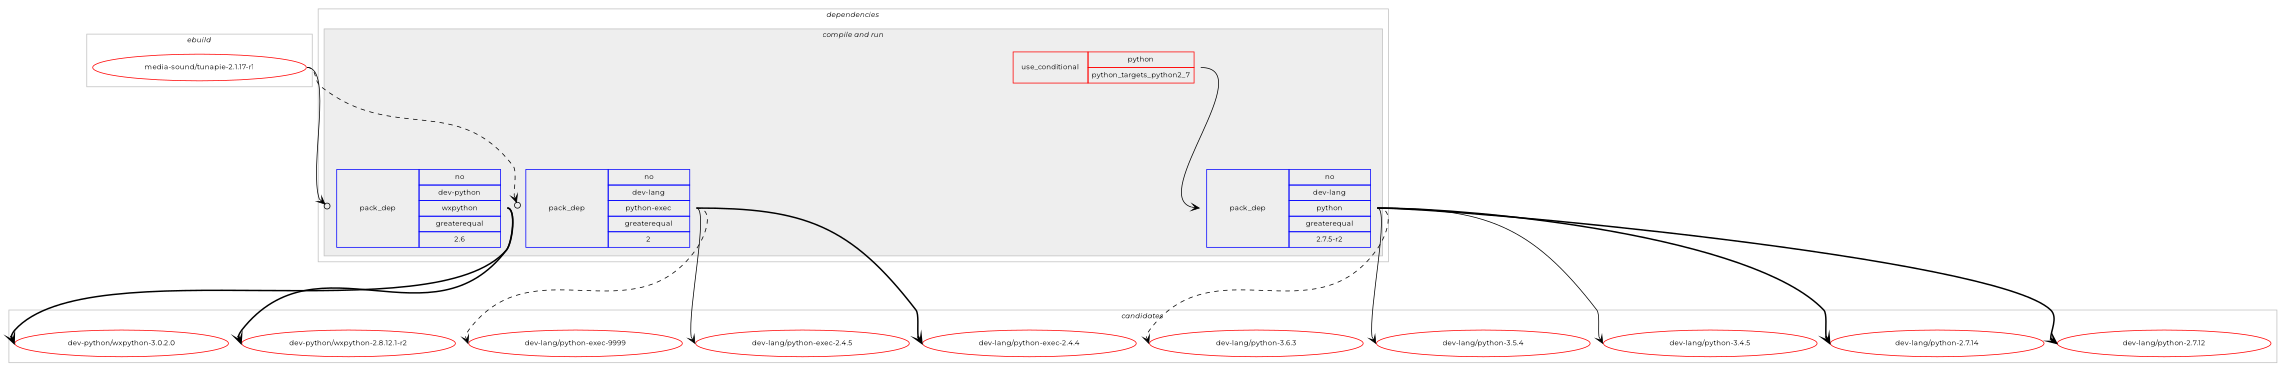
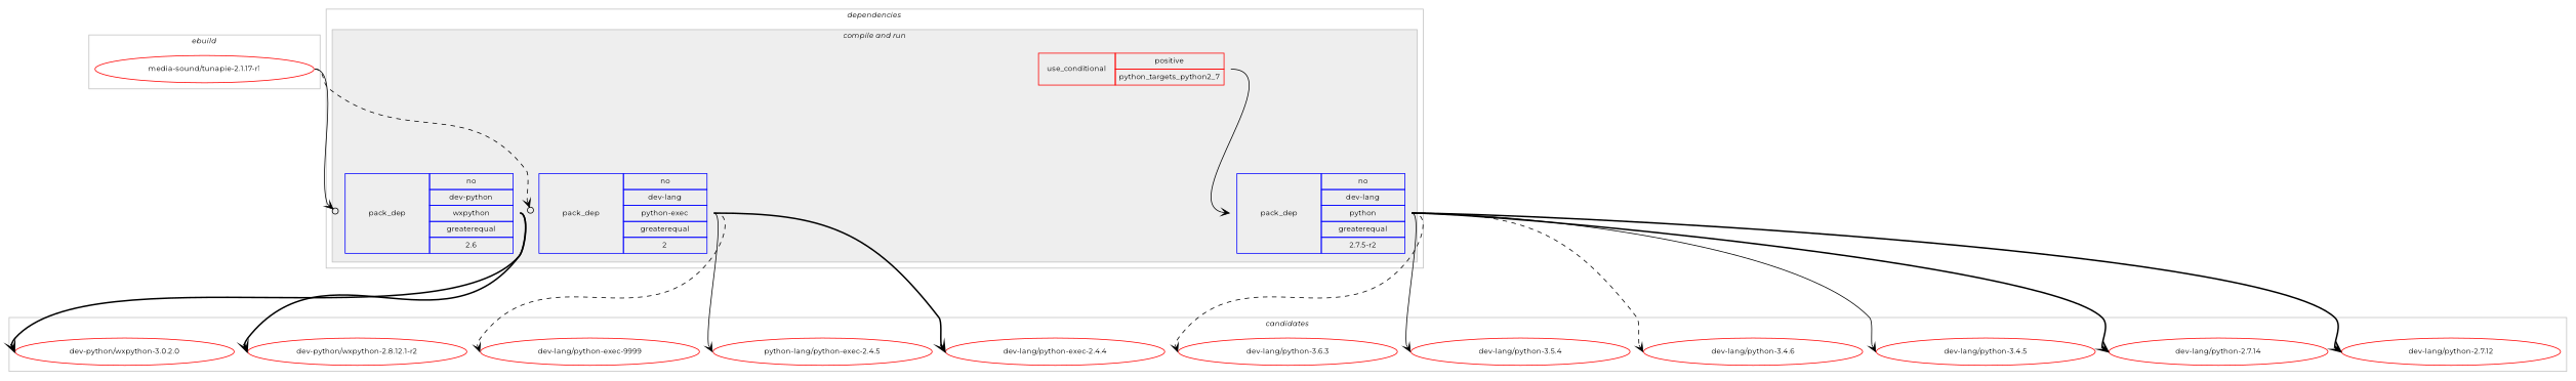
  digraph {
    compound=true
    concentrate=true
    fontname=Montserrat
    fontsize=10
    newrank=true
    rankdir=TB
    ranksep=1.5
    node [color=red fontname=Montserrat fontsize=10]
    edge [arrowhead=vee fontname=Montserrat headport=w style=solid tailport=e weight=100]
    n1 [label="media-sound/tunapie-2.1.17-r1" width=4]
    n2 [color=blue label=<<TABLE BORDER="0" CELLBORDER="1" CELLSPACING="0" CELLPADDING="4" WIDTH="220"><TR><TD ROWSPAN="6" CELLPADDING="30">pack_dep</TD></TR><TR><TD WIDTH="110">no</TD></TR><TR><TD>dev-lang</TD></TR><TR><TD>python</TD></TR><TR><TD>greaterequal</TD></TR><TR><TD>2.7.5-r2</TD></TR></TABLE>> shape=none]
-   n3 [label=<<TABLE BORDER="0" CELLBORDER="1" CELLSPACING="0" CELLPADDING="4"><TR><TD ROWSPAN="3" CELLPADDING="10">use_conditional</TD></TR><TR><TD>python</TD></TR><TR><TD>python_targets_python2_7</TD></TR></TABLE>> shape=none]
+   n3 [label=<<TABLE BORDER="0" CELLBORDER="1" CELLSPACING="0" CELLPADDING="4"><TR><TD ROWSPAN="3" CELLPADDING="10">use_conditional</TD></TR><TR><TD>positive</TD></TR><TR><TD>python_targets_python2_7</TD></TR></TABLE>> shape=none]
    n4 [color=blue label=<<TABLE BORDER="0" CELLBORDER="1" CELLSPACING="0" CELLPADDING="4" WIDTH="220"><TR><TD ROWSPAN="6" CELLPADDING="30">pack_dep</TD></TR><TR><TD WIDTH="110">no</TD></TR><TR><TD>dev-lang</TD></TR><TR><TD>python-exec</TD></TR><TR><TD>greaterequal</TD></TR><TR><TD>2</TD></TR></TABLE>> shape=none]
    n5 [color=blue label=<<TABLE BORDER="0" CELLBORDER="1" CELLSPACING="0" CELLPADDING="4" WIDTH="220"><TR><TD ROWSPAN="6" CELLPADDING="30">pack_dep</TD></TR><TR><TD WIDTH="110">no</TD></TR><TR><TD>dev-python</TD></TR><TR><TD>wxpython</TD></TR><TR><TD>greaterequal</TD></TR><TR><TD>2.6</TD></TR></TABLE>> shape=none]
    n6 [label="dev-lang/python-2.7.12" width=4]
    n7 [label="dev-lang/python-2.7.14" width=4]
    n8 [label="dev-lang/python-3.4.5" width=4]
+   n9 [label="dev-lang/python-3.4.6" width=4]
    n10 [label="dev-lang/python-3.5.4" width=4]
    n11 [label="dev-lang/python-3.6.3" width=4]
    n12 [label="dev-lang/python-exec-2.4.4" width=4]
-   n13 [label="dev-lang/python-exec-2.4.5" width=4]
+   n13 [label="python-lang/python-exec-2.4.5" width=4]
    n14 [label="dev-lang/python-exec-9999" width=4]
    n15 [label="dev-python/wxpython-2.8.12.1-r2" width=4]
    n16 [label="dev-python/wxpython-3.0.2.0" width=4]
    subgraph cluster_1 {
      color=gray
      label=<<i>ebuild</i>>
      rank=same
      n1
    }
    subgraph cluster_2 {
      color=gray
      label=<<i>dependencies</i>>
      subgraph cluster_3 {
        color=gray
        fillcolor="#eeeeee"
        label=<<i>compile</i>>
        style=filled
      }
      subgraph cluster_4 {
        color=gray
        fillcolor="#eeeeee"
        label=<<i>compile and run</i>>
        style=filled
        subgraph sub_5 {
          color=gray
          fillcolor="#eeeeee"
          label=<<i>compile and run</i>>
          style=filled
          n3
          subgraph sub_6 {
            color=gray
            fillcolor="#eeeeee"
            label=<<i>compile and run</i>>
            style=filled
            n2
          }
        }
        subgraph sub_7 {
          color=gray
          fillcolor="#eeeeee"
          label=<<i>compile and run</i>>
          style=filled
          n4
        }
        subgraph sub_8 {
          color=gray
          fillcolor="#eeeeee"
          label=<<i>compile and run</i>>
          style=filled
          n5
        }
      }
      subgraph cluster_9 {
        color=gray
        fillcolor="#eeeeee"
        label=<<i>run</i>>
        style=filled
      }
    }
    subgraph cluster_10 {
      color=gray
      label=<<i>candidates</i>>
      rank=same
      subgraph sub_11 {
        color=black
        label=<<i>candidates</i>>
        nodesep=1
        rank=same
        n6
        n7
        n8
+       n9
        n10
        n11
      }
      subgraph sub_12 {
        color=black
        label=<<i>candidates</i>>
        nodesep=1
        rank=same
        n12
        n13
        n14
      }
      subgraph sub_13 {
        color=black
        label=<<i>candidates</i>>
        nodesep=1
        rank=same
        n15
        n16
      }
    }
    n1 -> n4 [arrowhead=odotvee style=dashed weight=20]
    n1 -> n5 [arrowhead=odotvee weight=20]
    n2 -> n6 [style=bold]
    n2 -> n7 [style=bold]
    n2 -> n8
+   n2 -> n9 [style=dashed]
    n2 -> n10
    n2 -> n11 [style=dashed]
    n3 -> n2 [weight=20]
    n4 -> n12 [style=bold]
    n4 -> n13
    n4 -> n14 [style=dashed]
    n5 -> n15 [style=bold]
    n5 -> n16 [style=bold]
  }
